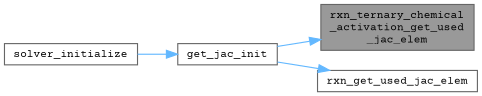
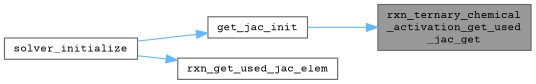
  digraph {
    fontname="Courier Prime"
    rankdir=RL
    node [color=grey40 fillcolor=white fontname="Courier Prime" fontsize=10 shape=box style=filled]
    edge [color=steelblue1 dir=back fontname="Courier Prime" fontsize=10 labelfontname=Helvetica labelfontsize=10 style=solid]
-   n1 [color=gray40 fillcolor=grey60 fontcolor=black height=0.2 label="rxn_ternary_chemical\l_activation_get_used\l_jac_elem" width=0.4]
+   n1 [color=gray40 fillcolor=grey60 fontcolor=black height=0.2 label="rxn_ternary_chemical\l_activation_get_used\l_jac_get" width=0.4]
    n2 [height=0.2 label=get_jac_init width=0.4]
    n3 [height=0.2 label=rxn_get_used_jac_elem width=0.4]
    n4 [height=0.2 label=solver_initialize width=0.4]
    n1 -> n2
    n2 -> n4
-   n3 -> n2
+   n3 -> n4
  }
